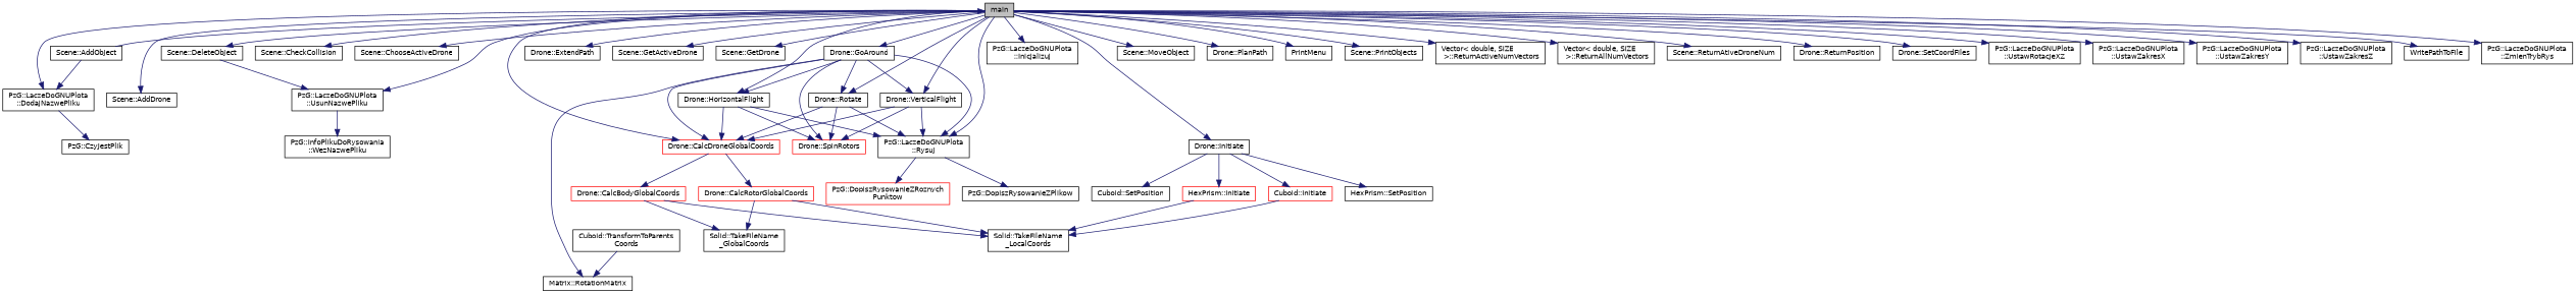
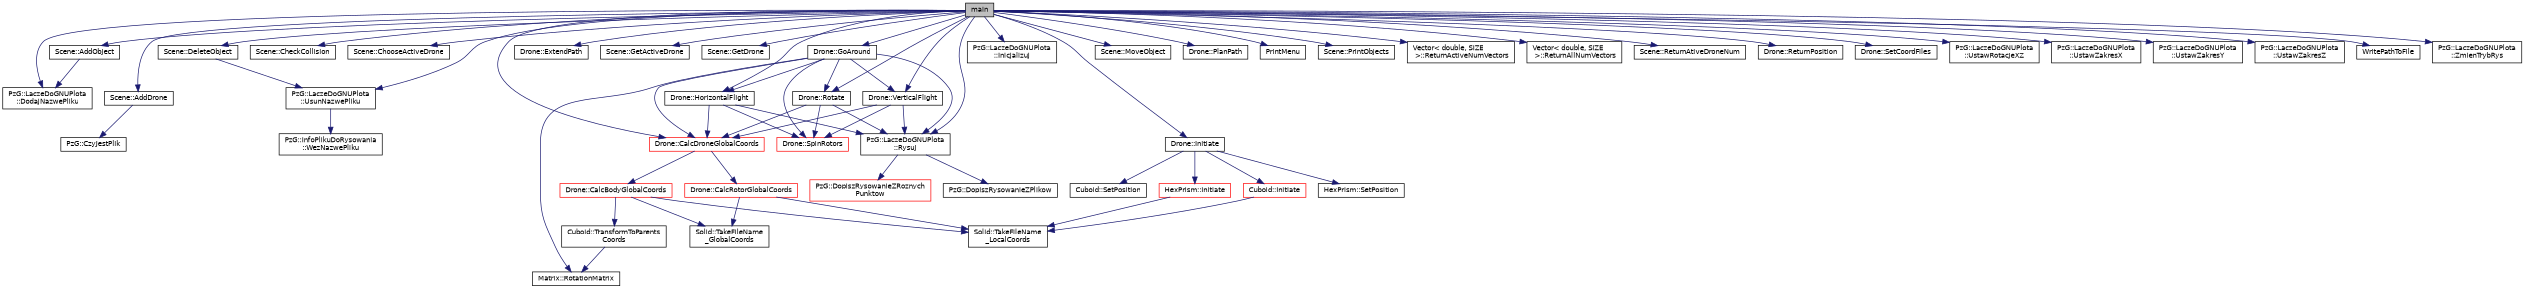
  digraph {
    rankdir=TB
    node [color=black fillcolor=white fontname=Helvetica fontsize=10 shape=record style=filled]
    edge [color=midnightblue fontname=Helvetica fontsize=10 labelfontname=Helvetica labelfontsize=10 style=solid]
    n1 [fillcolor=grey75 fontcolor=black height=0.2 label=main width=0.4]
    n2 [height=0.2 label="Scene::AddDrone" width=0.4]
    n3 [height=0.2 label="Scene::AddObject" width=0.4]
    n4 [height=0.2 label="PzG::LaczeDoGNUPlota\l::DodajNazwePliku" width=0.4]
    n5 [color=red height=0.2 label="Drone::CalcDroneGlobalCoords" width=0.4]
    n6 [height=0.2 label="Scene::CheckCollision" width=0.4]
    n7 [height=0.2 label="Scene::ChooseActiveDrone" width=0.4]
    n8 [height=0.2 label="Scene::DeleteObject" width=0.4]
    n9 [height=0.2 label="PzG::LaczeDoGNUPlota\l::UsunNazwePliku" width=0.4]
    n10 [height=0.2 label="Drone::ExtendPath" width=0.4]
    n11 [height=0.2 label="Scene::GetActiveDrone" width=0.4]
    n12 [height=0.2 label="Scene::GetDrone" width=0.4]
    n13 [height=0.2 label="Drone::GoAround" width=0.4]
    n14 [height=0.2 label="Drone::HorizontalFlight" width=0.4]
    n15 [height=0.2 label="PzG::LaczeDoGNUPlota\l::Rysuj" width=0.4]
    n16 [height=0.2 label="Drone::Rotate" width=0.4]
    n17 [height=0.2 label="Drone::VerticalFlight" width=0.4]
    n18 [height=0.2 label="PzG::LaczeDoGNUPlota\l::Inicjalizuj" width=0.4]
    n19 [height=0.2 label="Drone::Initiate" width=0.4]
    n20 [height=0.2 label="Scene::MoveObject" width=0.4]
    n21 [height=0.2 label="Drone::PlanPath" width=0.4]
    n22 [height=0.2 label=PrintMenu width=0.4]
    n23 [height=0.2 label="Scene::PrintObjects" width=0.4]
    n24 [height=0.2 label="Vector\< double, SIZE\l \>::ReturnActiveNumVectors" width=0.4]
    n25 [height=0.2 label="Vector\< double, SIZE\l \>::ReturnAllNumVectors" width=0.4]
    n26 [height=0.2 label="Scene::ReturnAtiveDroneNum" width=0.4]
    n27 [height=0.2 label="Drone::ReturnPosition" width=0.4]
    n28 [height=0.2 label="Drone::SetCoordFiles" width=0.4]
    n29 [height=0.2 label="PzG::LaczeDoGNUPlota\l::UstawRotacjeXZ" width=0.4]
    n30 [height=0.2 label="PzG::LaczeDoGNUPlota\l::UstawZakresX" width=0.4]
    n31 [height=0.2 label="PzG::LaczeDoGNUPlota\l::UstawZakresY" width=0.4]
    n32 [height=0.2 label="PzG::LaczeDoGNUPlota\l::UstawZakresZ" width=0.4]
    n33 [height=0.2 label=WritePathToFile width=0.4]
    n34 [height=0.2 label="PzG::LaczeDoGNUPlota\l::ZmienTrybRys" width=0.4]
    n35 [height=0.2 label="PzG::CzyJestPlik" width=0.4]
    n36 [color=red height=0.2 label="Drone::CalcBodyGlobalCoords" width=0.4]
    n37 [color=red height=0.2 label="Drone::CalcRotorGlobalCoords" width=0.4]
    n38 [height=0.2 label="PzG::InfoPlikuDoRysowania\l::WezNazwePliku" width=0.4]
    n39 [height=0.2 label="Matrix::RotationMatrix" width=0.4]
    n40 [color=red height=0.2 label="Drone::SpinRotors" width=0.4]
    n41 [height=0.2 label="PzG::DopiszRysowanieZPlikow" width=0.4]
    n42 [color=red height=0.2 label="PzG::DopiszRysowanieZRoznych\lPunktow" width=0.4]
    n43 [color=red height=0.2 label="Cuboid::Initiate" width=0.4]
    n44 [color=red height=0.2 label="HexPrism::Initiate" width=0.4]
    n45 [height=0.2 label="HexPrism::SetPosition" width=0.4]
    n46 [height=0.2 label="Cuboid::SetPosition" width=0.4]
    n47 [height=0.2 label="Solid::TakeFileName\l_GlobalCoords" width=0.4]
    n48 [height=0.2 label="Solid::TakeFileName\l_LocalCoords" width=0.4]
    n49 [height=0.2 label="Cuboid::TransformToParents\lCoords" width=0.4]
    n1 -> n2
-   n3 -> n1
+   n1 -> n3
    n1 -> n4
    n1 -> n5
    n1 -> n6
    n1 -> n7
    n1 -> n8
    n1 -> n9
    n1 -> n10
    n1 -> n11
    n1 -> n12
    n1 -> n13
    n1 -> n14
    n1 -> n15
    n1 -> n16
    n1 -> n17
    n1 -> n18
    n1 -> n19
    n1 -> n20
    n1 -> n21
    n1 -> n22
    n1 -> n23
    n1 -> n24
    n1 -> n25
    n1 -> n26
    n1 -> n27
    n1 -> n28
    n1 -> n29
    n1 -> n30
    n1 -> n31
    n1 -> n32
    n1 -> n33
    n1 -> n34
    n3 -> n4
-   n4 -> n35
+   n2 -> n35
    n5 -> n36
    n5 -> n37
    n8 -> n9
    n9 -> n38
    n13 -> n5
    n13 -> n14
    n13 -> n15
    n13 -> n16
    n13 -> n17
    n13 -> n39
    n13 -> n40
    n14 -> n5
    n14 -> n15
    n14 -> n40
    n15 -> n41
    n15 -> n42
    n16 -> n5
    n16 -> n15
    n16 -> n40
    n17 -> n5
    n17 -> n15
    n17 -> n40
    n19 -> n43
    n19 -> n44
    n19 -> n45
    n19 -> n46
    n36 -> n47
    n36 -> n48
+   n36 -> n49
    n37 -> n47
    n37 -> n48
    n43 -> n48
    n44 -> n48
    n49 -> n39
  }
